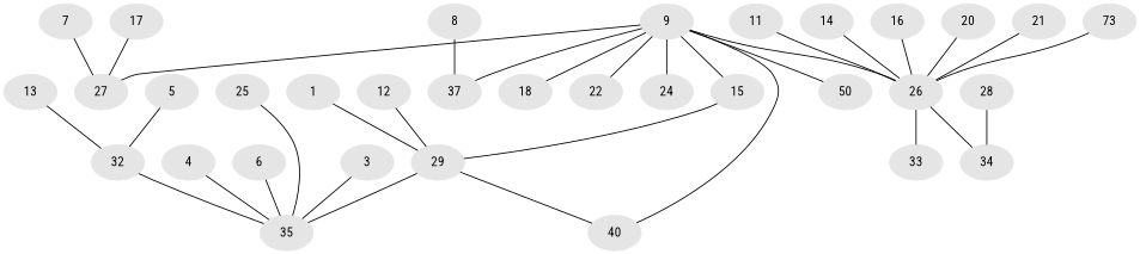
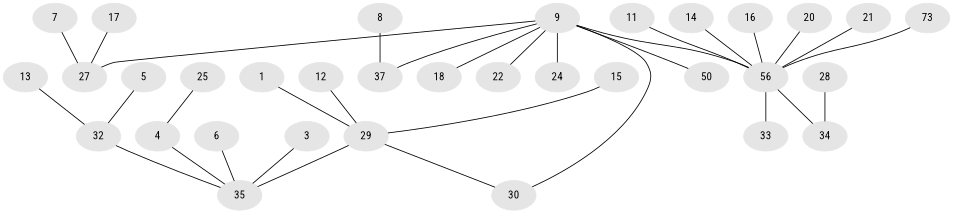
  graph {
    fontname="Roboto Condensed"
    node [color=gray90 fontname="Roboto Condensed" style=filled]
    edge [fontname="Roboto Condensed" weight=1.0]
    1
    29
    35
-   30 [label=40]
+   30
    3
    4
    5
    32
    6
    7
    27
    n12 [label=37]
    8
    9
    n15 [label=50]
    15
    18
    22
    24
-   26
+   26 [label=56]
    33
    34
    28
    11
    12
    13
    14
    16
    17
    20
    21
    n32 [label=73]
    25
    1 -- 29
    29 -- 35
    29 -- 30
    3 -- 35
    4 -- 35
    5 -- 32
    32 -- 35
    6 -- 35
    7 -- 27
    8 -- n12
    9 -- 30
    9 -- 27
    9 -- n12
    9 -- n15
-   9 -- 15
    9 -- 18
    9 -- 22
    9 -- 24
    9 -- 26
    15 -- 29
    26 -- 33
    26 -- 34
    28 -- 34
    11 -- 26
    12 -- 29
    13 -- 32
    14 -- 26
    16 -- 26
    17 -- 27
    20 -- 26
    21 -- 26
    n32 -- 26
-   25 -- 35
+   25 -- 4
  }
